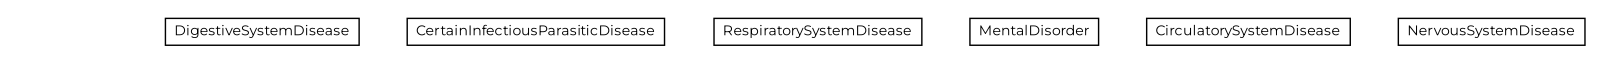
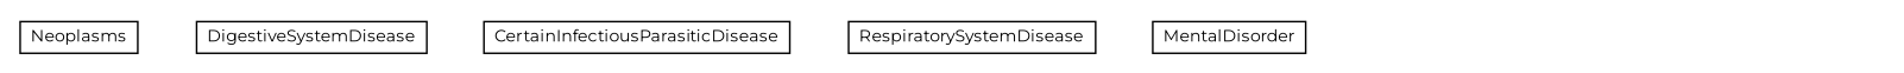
  digraph {
    nodesep=0.25
    ranksep=0.5
    fontname=Montserrat
    node [fontcolor=black fontname=Montserrat fontsize=10.0 shape=plaintext]
+   n1 [label=<<table title="org.universAAL.ontology.ICD10Diseases.owl.Neoplasms" border="0" cellborder="1" cellspacing="0" cellpadding="2" port="p" href="./Neoplasms.html"> 		<tr><td><table border="0" cellspacing="0" cellpadding="1"> <tr><td align="center" balign="center"> Neoplasms </td></tr> 		</table></td></tr> 		</table>>]
    n2 [label=<<table title="org.universAAL.ontology.ICD10Diseases.owl.DigestiveSystemDisease" border="0" cellborder="1" cellspacing="0" cellpadding="2" port="p" href="./DigestiveSystemDisease.html"> 		<tr><td><table border="0" cellspacing="0" cellpadding="1"> <tr><td align="center" balign="center"> DigestiveSystemDisease </td></tr> 		</table></td></tr> 		</table>>]
    n3 [label=<<table title="org.universAAL.ontology.ICD10Diseases.owl.CertainInfectiousParasiticDisease" border="0" cellborder="1" cellspacing="0" cellpadding="2" port="p" href="./CertainInfectiousParasiticDisease.html"> 		<tr><td><table border="0" cellspacing="0" cellpadding="1"> <tr><td align="center" balign="center"> CertainInfectiousParasiticDisease </td></tr> 		</table></td></tr> 		</table>>]
    n4 [label=<<table title="org.universAAL.ontology.ICD10Diseases.owl.RespiratorySystemDisease" border="0" cellborder="1" cellspacing="0" cellpadding="2" port="p" href="./RespiratorySystemDisease.html"> 		<tr><td><table border="0" cellspacing="0" cellpadding="1"> <tr><td align="center" balign="center"> RespiratorySystemDisease </td></tr> 		</table></td></tr> 		</table>>]
    n5 [label=<<table title="org.universAAL.ontology.ICD10Diseases.owl.MentalDisorder" border="0" cellborder="1" cellspacing="0" cellpadding="2" port="p" href="./MentalDisorder.html"> 		<tr><td><table border="0" cellspacing="0" cellpadding="1"> <tr><td align="center" balign="center"> MentalDisorder </td></tr> 		</table></td></tr> 		</table>>]
-   n6 [label=<<table title="org.universAAL.ontology.ICD10Diseases.owl.CirculatorySystemDisease" border="0" cellborder="1" cellspacing="0" cellpadding="2" port="p" href="./CirculatorySystemDisease.html"> 		<tr><td><table border="0" cellspacing="0" cellpadding="1"> <tr><td align="center" balign="center"> CirculatorySystemDisease </td></tr> 		</table></td></tr> 		</table>>]
-   n7 [label=<<table title="org.universAAL.ontology.ICD10Diseases.owl.NervousSystemDisease" border="0" cellborder="1" cellspacing="0" cellpadding="2" port="p" href="./NervousSystemDisease.html"> 		<tr><td><table border="0" cellspacing="0" cellpadding="1"> <tr><td align="center" balign="center"> NervousSystemDisease </td></tr> 		</table></td></tr> 		</table>>]
  }
